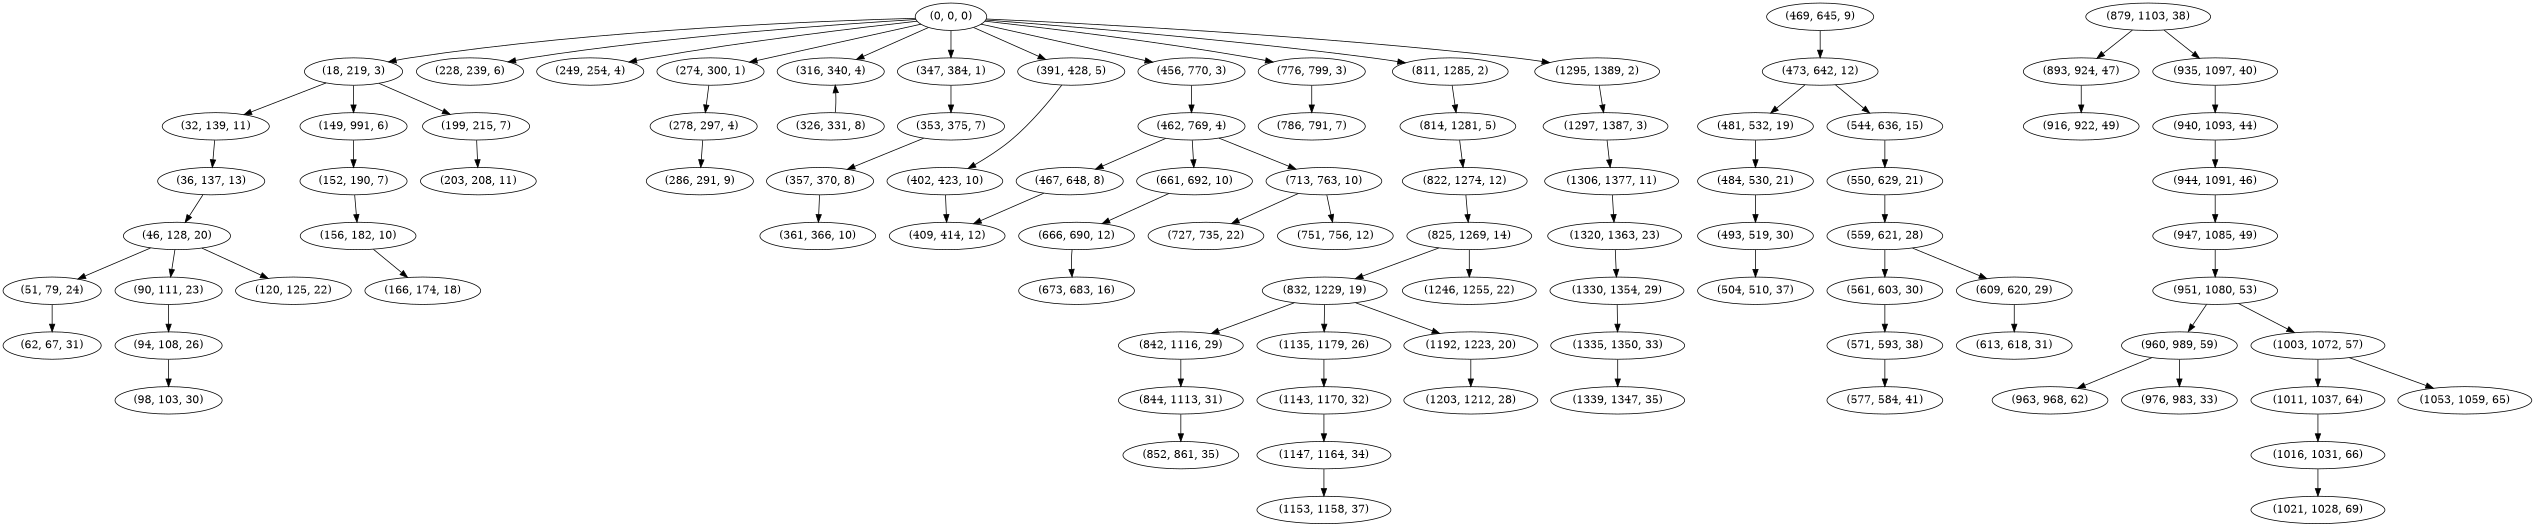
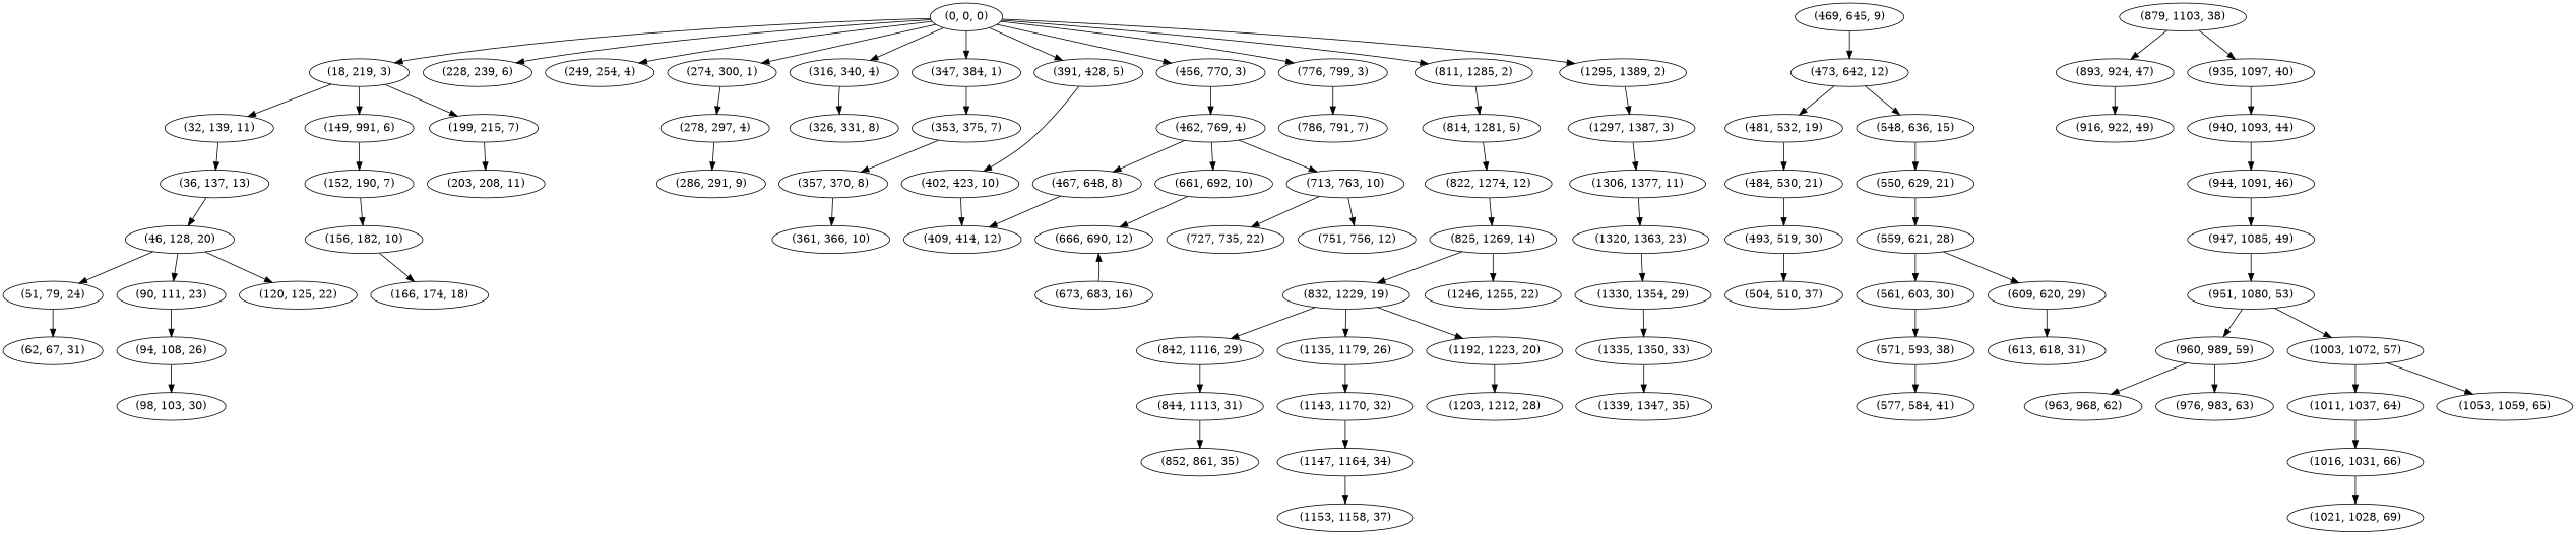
  digraph {
    "(0, 0, 0)"
    "(18, 219, 3)"
    "(228, 239, 6)"
    "(249, 254, 4)"
    "(274, 300, 1)"
    "(316, 340, 4)"
    "(347, 384, 1)"
    "(391, 428, 5)"
    "(456, 770, 3)"
    "(776, 799, 3)"
    "(811, 1285, 2)"
    "(1295, 1389, 2)"
    "(32, 139, 11)"
    n14 [label="(149, 991, 6)"]
    "(199, 215, 7)"
    "(278, 297, 4)"
    "(326, 331, 8)"
    "(353, 375, 7)"
    "(402, 423, 10)"
    "(462, 769, 4)"
    "(786, 791, 7)"
    "(814, 1281, 5)"
    "(1297, 1387, 3)"
    "(36, 137, 13)"
    "(152, 190, 7)"
    "(203, 208, 11)"
    "(46, 128, 20)"
    "(51, 79, 24)"
    "(90, 111, 23)"
    "(120, 125, 22)"
    "(62, 67, 31)"
    "(94, 108, 26)"
    "(98, 103, 30)"
    "(156, 182, 10)"
    "(166, 174, 18)"
    "(286, 291, 9)"
    "(357, 370, 8)"
    "(361, 366, 10)"
    "(409, 414, 12)"
    "(467, 648, 8)"
    "(661, 692, 10)"
    "(713, 763, 10)"
    "(666, 690, 12)"
    "(727, 735, 22)"
    "(751, 756, 12)"
    "(469, 645, 9)"
    "(473, 642, 12)"
    "(481, 532, 19)"
-   "(544, 636, 15)"
+   "(544, 636, 15)" [label="(548, 636, 15)"]
    "(484, 530, 21)"
    "(550, 629, 21)"
    "(493, 519, 30)"
    "(504, 510, 37)"
    "(559, 621, 28)"
    "(561, 603, 30)"
    "(609, 620, 29)"
    "(571, 593, 38)"
    "(613, 618, 31)"
    "(577, 584, 41)"
    "(673, 683, 16)"
    "(822, 1274, 12)"
    "(825, 1269, 14)"
    "(832, 1229, 19)"
    "(1246, 1255, 22)"
    "(842, 1116, 29)"
    "(1135, 1179, 26)"
    "(1192, 1223, 20)"
    "(844, 1113, 31)"
    "(1143, 1170, 32)"
    "(1203, 1212, 28)"
    "(852, 861, 35)"
    "(879, 1103, 38)"
    "(893, 924, 47)"
    "(935, 1097, 40)"
    "(916, 922, 49)"
    "(940, 1093, 44)"
    "(944, 1091, 46)"
    "(947, 1085, 49)"
    "(951, 1080, 53)"
    "(960, 989, 59)"
    "(1003, 1072, 57)"
    "(963, 968, 62)"
-   "(976, 983, 63)" [label="(976, 983, 33)"]
+   "(976, 983, 63)"
    "(1011, 1037, 64)"
    "(1053, 1059, 65)"
    "(1016, 1031, 66)"
    "(1021, 1028, 69)"
    "(1147, 1164, 34)"
    "(1153, 1158, 37)"
    "(1306, 1377, 11)"
    "(1320, 1363, 23)"
    "(1330, 1354, 29)"
    "(1335, 1350, 33)"
    "(1339, 1347, 35)"
    "(0, 0, 0)" -> "(18, 219, 3)"
    "(0, 0, 0)" -> "(228, 239, 6)"
    "(0, 0, 0)" -> "(249, 254, 4)"
    "(0, 0, 0)" -> "(274, 300, 1)"
    "(0, 0, 0)" -> "(316, 340, 4)"
    "(0, 0, 0)" -> "(347, 384, 1)"
    "(0, 0, 0)" -> "(391, 428, 5)"
    "(0, 0, 0)" -> "(456, 770, 3)"
    "(0, 0, 0)" -> "(776, 799, 3)"
    "(0, 0, 0)" -> "(811, 1285, 2)"
    "(0, 0, 0)" -> "(1295, 1389, 2)"
    "(18, 219, 3)" -> "(32, 139, 11)"
    "(18, 219, 3)" -> n14
    "(18, 219, 3)" -> "(199, 215, 7)"
    "(274, 300, 1)" -> "(278, 297, 4)"
-   "(326, 331, 8)" -> "(316, 340, 4)"
+   "(316, 340, 4)" -> "(326, 331, 8)"
    "(347, 384, 1)" -> "(353, 375, 7)"
    "(391, 428, 5)" -> "(402, 423, 10)"
    "(456, 770, 3)" -> "(462, 769, 4)"
    "(776, 799, 3)" -> "(786, 791, 7)"
    "(811, 1285, 2)" -> "(814, 1281, 5)"
    "(1295, 1389, 2)" -> "(1297, 1387, 3)"
    "(32, 139, 11)" -> "(36, 137, 13)"
    n14 -> "(152, 190, 7)"
    "(199, 215, 7)" -> "(203, 208, 11)"
    "(278, 297, 4)" -> "(286, 291, 9)"
    "(353, 375, 7)" -> "(357, 370, 8)"
    "(402, 423, 10)" -> "(409, 414, 12)"
    "(462, 769, 4)" -> "(467, 648, 8)"
    "(462, 769, 4)" -> "(661, 692, 10)"
    "(462, 769, 4)" -> "(713, 763, 10)"
    "(814, 1281, 5)" -> "(822, 1274, 12)"
    "(1297, 1387, 3)" -> "(1306, 1377, 11)"
    "(36, 137, 13)" -> "(46, 128, 20)"
    "(152, 190, 7)" -> "(156, 182, 10)"
    "(46, 128, 20)" -> "(51, 79, 24)"
    "(46, 128, 20)" -> "(90, 111, 23)"
    "(46, 128, 20)" -> "(120, 125, 22)"
    "(51, 79, 24)" -> "(62, 67, 31)"
    "(90, 111, 23)" -> "(94, 108, 26)"
    "(94, 108, 26)" -> "(98, 103, 30)"
    "(156, 182, 10)" -> "(166, 174, 18)"
    "(357, 370, 8)" -> "(361, 366, 10)"
    "(467, 648, 8)" -> "(409, 414, 12)"
    "(661, 692, 10)" -> "(666, 690, 12)"
    "(713, 763, 10)" -> "(727, 735, 22)"
    "(713, 763, 10)" -> "(751, 756, 12)"
-   "(666, 690, 12)" -> "(673, 683, 16)"
+   "(673, 683, 16)" -> "(666, 690, 12)"
    "(469, 645, 9)" -> "(473, 642, 12)"
    "(473, 642, 12)" -> "(481, 532, 19)"
    "(473, 642, 12)" -> "(544, 636, 15)"
    "(481, 532, 19)" -> "(484, 530, 21)"
    "(544, 636, 15)" -> "(550, 629, 21)"
    "(484, 530, 21)" -> "(493, 519, 30)"
    "(550, 629, 21)" -> "(559, 621, 28)"
    "(493, 519, 30)" -> "(504, 510, 37)"
    "(559, 621, 28)" -> "(561, 603, 30)"
    "(559, 621, 28)" -> "(609, 620, 29)"
    "(561, 603, 30)" -> "(571, 593, 38)"
    "(609, 620, 29)" -> "(613, 618, 31)"
    "(571, 593, 38)" -> "(577, 584, 41)"
    "(822, 1274, 12)" -> "(825, 1269, 14)"
    "(825, 1269, 14)" -> "(832, 1229, 19)"
    "(825, 1269, 14)" -> "(1246, 1255, 22)"
    "(832, 1229, 19)" -> "(842, 1116, 29)"
    "(832, 1229, 19)" -> "(1135, 1179, 26)"
    "(832, 1229, 19)" -> "(1192, 1223, 20)"
    "(842, 1116, 29)" -> "(844, 1113, 31)"
    "(1135, 1179, 26)" -> "(1143, 1170, 32)"
    "(1192, 1223, 20)" -> "(1203, 1212, 28)"
    "(844, 1113, 31)" -> "(852, 861, 35)"
    "(1143, 1170, 32)" -> "(1147, 1164, 34)"
    "(879, 1103, 38)" -> "(893, 924, 47)"
    "(879, 1103, 38)" -> "(935, 1097, 40)"
    "(893, 924, 47)" -> "(916, 922, 49)"
    "(935, 1097, 40)" -> "(940, 1093, 44)"
    "(940, 1093, 44)" -> "(944, 1091, 46)"
    "(944, 1091, 46)" -> "(947, 1085, 49)"
    "(947, 1085, 49)" -> "(951, 1080, 53)"
    "(951, 1080, 53)" -> "(960, 989, 59)"
    "(951, 1080, 53)" -> "(1003, 1072, 57)"
    "(960, 989, 59)" -> "(963, 968, 62)"
    "(960, 989, 59)" -> "(976, 983, 63)"
    "(1003, 1072, 57)" -> "(1011, 1037, 64)"
    "(1003, 1072, 57)" -> "(1053, 1059, 65)"
    "(1011, 1037, 64)" -> "(1016, 1031, 66)"
    "(1016, 1031, 66)" -> "(1021, 1028, 69)"
    "(1147, 1164, 34)" -> "(1153, 1158, 37)"
    "(1306, 1377, 11)" -> "(1320, 1363, 23)"
    "(1320, 1363, 23)" -> "(1330, 1354, 29)"
    "(1330, 1354, 29)" -> "(1335, 1350, 33)"
    "(1335, 1350, 33)" -> "(1339, 1347, 35)"
  }
